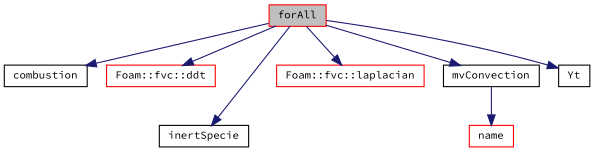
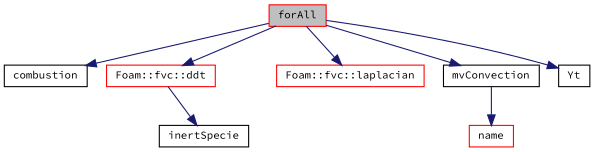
  digraph {
    fontname="Source Code Pro"
    rankdir=TB
    node [color=red fontname="Source Code Pro" fontsize=10 shape=record]
    edge [color=midnightblue fontname="Source Code Pro" fontsize=10 labelfontname=FreeSans labelfontsize=10 style=solid]
    n1 [fillcolor=grey75 fontcolor=black height=0.2 label=forAll style=filled width=0.4]
    n2 [color=black height=0.2 label=combustion width=0.4]
    n3 [height=0.2 label="Foam::fvc::ddt" width=0.4]
    n4 [color=black height=0.2 label=inertSpecie width=0.4]
    n5 [height=0.2 label="Foam::fvc::laplacian" width=0.4]
    n6 [color=black height=0.2 label=mvConvection width=0.4]
    n7 [color=black height=0.2 label=Yt width=0.4]
    n8 [height=0.2 label=name width=0.4]
    n1 -> n2
    n1 -> n3
-   n1 -> n4
+   n3 -> n4
    n1 -> n5
    n1 -> n6
    n1 -> n7
    n6 -> n8
  }
